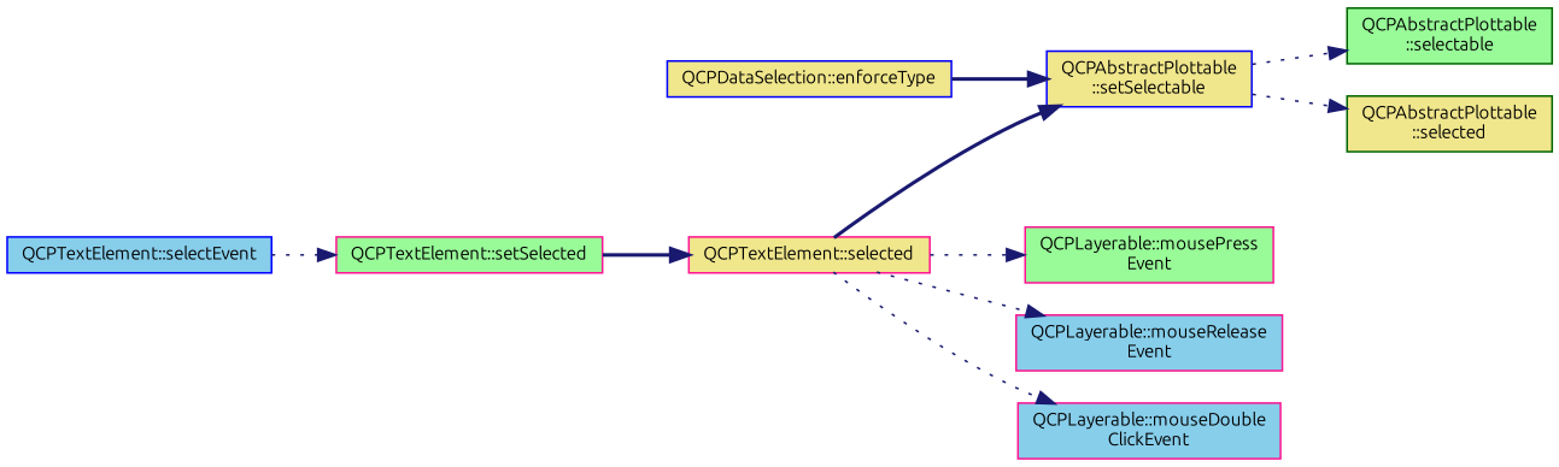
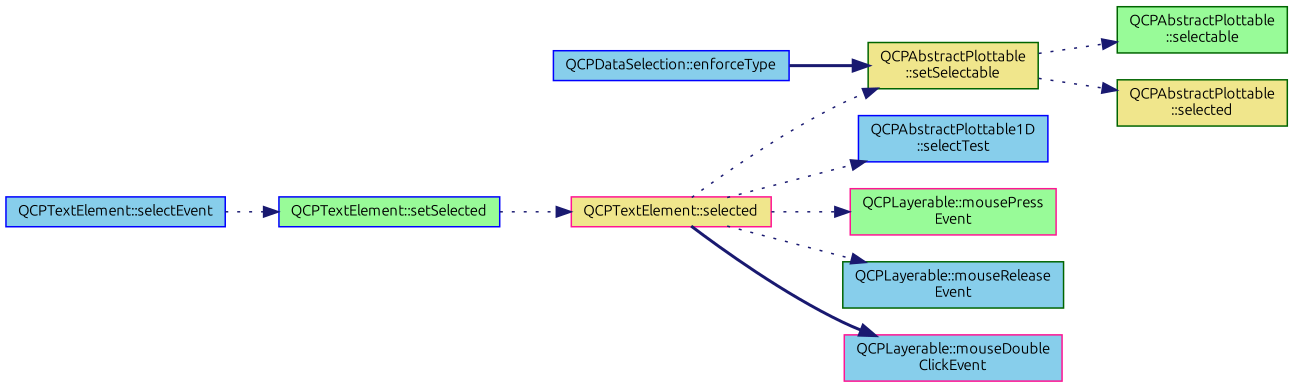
  digraph {
    fontname=Ubuntu
    rankdir=LR
    node [color=blue fillcolor=skyblue fontname=Ubuntu fontsize=10 shape=record style=filled]
    edge [color=midnightblue fontname=Ubuntu fontsize=10 labelfontname=Helvetica labelfontsize=10 style=dotted]
    n1 [fontcolor=black height=0.2 label="QCPTextElement::selectEvent" width=0.4]
-   n2 [color=deeppink fillcolor=palegreen height=0.2 label="QCPTextElement::setSelected" width=0.4]
+   n2 [fillcolor=palegreen height=0.2 label="QCPTextElement::setSelected" width=0.4]
    n3 [color=deeppink fillcolor=khaki height=0.2 label="QCPTextElement::selected" width=0.4]
-   n4 [fillcolor=khaki height=0.2 label="QCPAbstractPlottable\l::setSelectable" width=0.4]
+   n4 [color=darkgreen fillcolor=khaki height=0.2 label="QCPAbstractPlottable\l::setSelectable" width=0.4]
+   n5 [height=0.2 label="QCPAbstractPlottable1D\l::selectTest" width=0.4]
    n6 [color=deeppink fillcolor=palegreen height=0.2 label="QCPLayerable::mousePress\lEvent" width=0.4]
-   n7 [color=deeppink height=0.2 label="QCPLayerable::mouseRelease\lEvent" width=0.4]
+   n7 [color=darkgreen height=0.2 label="QCPLayerable::mouseRelease\lEvent" width=0.4]
    n8 [color=deeppink height=0.2 label="QCPLayerable::mouseDouble\lClickEvent" width=0.4]
    n9 [color=darkgreen fillcolor=palegreen height=0.2 label="QCPAbstractPlottable\l::selectable" width=0.4]
    n10 [color=darkgreen fillcolor=khaki height=0.2 label="QCPAbstractPlottable\l::selected" width=0.4]
-   n11 [fillcolor=khaki height=0.2 label="QCPDataSelection::enforceType" width=0.4]
+   n11 [height=0.2 label="QCPDataSelection::enforceType" width=0.4]
    n1 -> n2
-   n2 -> n3 [style=bold]
-   n3 -> n4 [style=bold]
+   n2 -> n3
+   n3 -> n4
+   n3 -> n5
    n3 -> n6
    n3 -> n7
-   n3 -> n8
+   n3 -> n8 [style=bold]
    n4 -> n9
    n4 -> n10
    n11 -> n4 [style=bold]
  }
